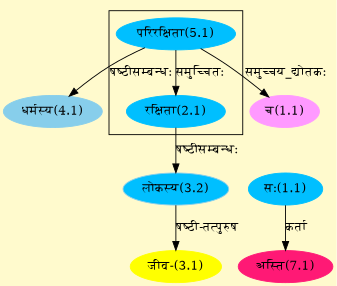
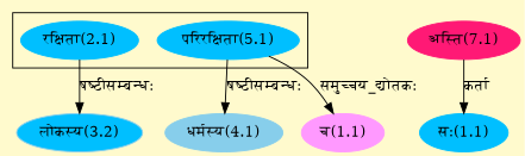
  digraph {
    bgcolor=lemonchiffon1
    compound=true
    rankdir=BT
    node [color="#00BFFF" style=filled]
    edge [dir=back]
    n1 [label="रक्षिता(2.1)"]
    n2 [label="परिरक्षिता(5.1)"]
    n3 [label="सः(1.1)"]
    n4 [color="#FF1975" label="अस्ति(7.1)"]
-   n5 [color="#FFFF00" label="जीव-(3.1)"]
    n6 [color="#87CEEB" fillcolor="#00BFFF" label="लोकस्य(3.2)"]
    n7 [color="#87CEEB" label="धर्मस्य(4.1)"]
    n8 [color="#FF99FF" label="च(1.1)"]
    subgraph cluster_1 {
      n1
      n2
    }
-   n1 -> n2 [label="समुच्चितः"]
-   n4 -> n3 [label="कर्ता"]
-   n5 -> n6 [label="षष्ठी-तत्पुरुष"]
+   n3 -> n4 [label="कर्ता"]
    n6 -> n1 [label="षष्ठीसम्बन्धः"]
    n7 -> n2 [label="षष्ठीसम्बन्धः"]
    n8 -> n2 [label="समुच्चय_द्योतकः"]
  }
